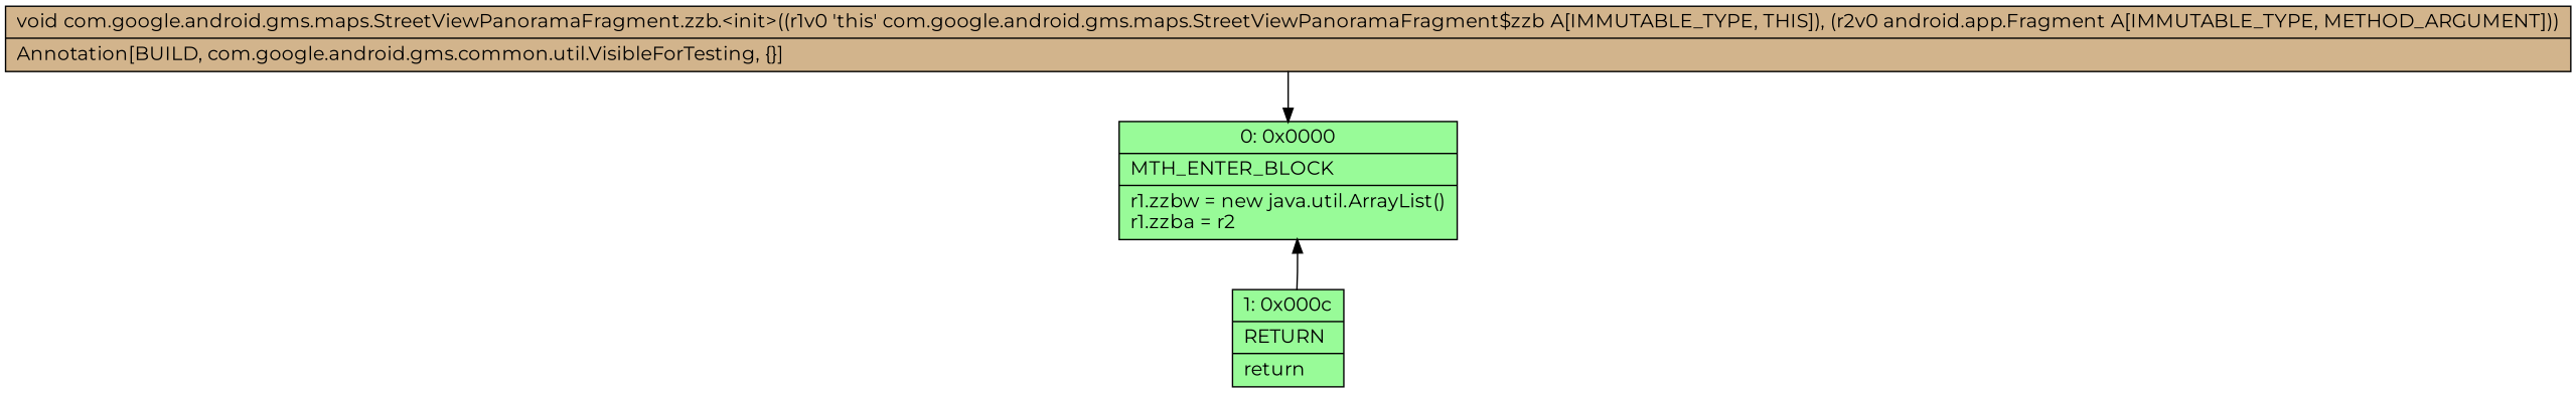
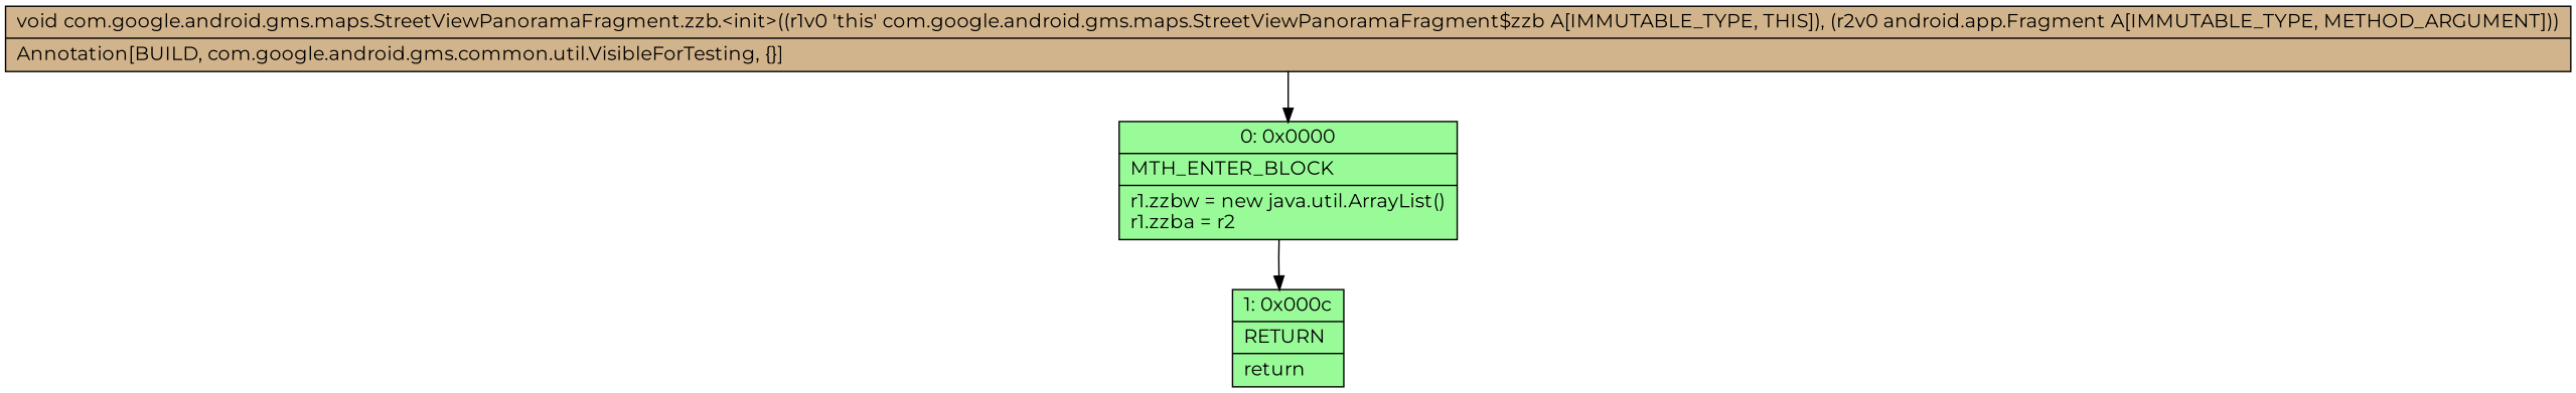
  digraph {
    fontname=Montserrat
    node [shape=record style=filled fillcolor=palegreen fontname=Montserrat]
    edge [fontname=Montserrat]
    n1 [label="{0\:\ 0x0000|MTH_ENTER_BLOCK\l|r1.zzbw = new java.util.ArrayList()\lr1.zzba = r2\l}"]
    n2 [label="{1\:\ 0x000c|RETURN\l|return\l}"]
    n3 [label="{void com.google.android.gms.maps.StreetViewPanoramaFragment.zzb.\<init\>((r1v0 'this' com.google.android.gms.maps.StreetViewPanoramaFragment$zzb A[IMMUTABLE_TYPE, THIS]), (r2v0 android.app.Fragment A[IMMUTABLE_TYPE, METHOD_ARGUMENT]))  | Annotation[BUILD, com.google.android.gms.common.util.VisibleForTesting, \{\}]\l}" fillcolor=tan]
-   n2 -> n1
+   n1 -> n2
    n3 -> n1
  }
